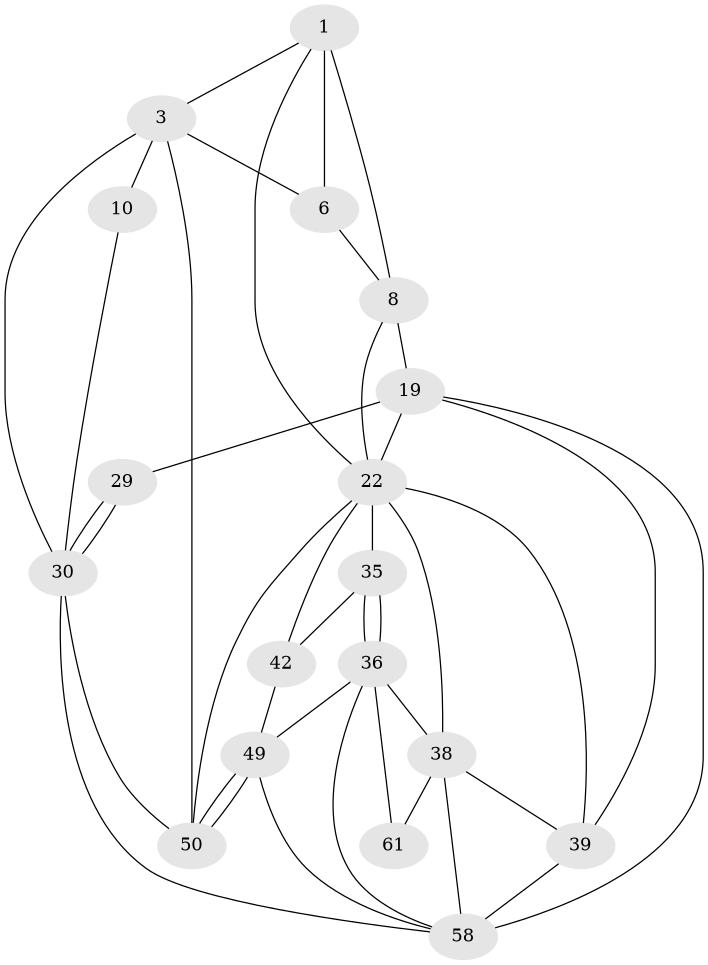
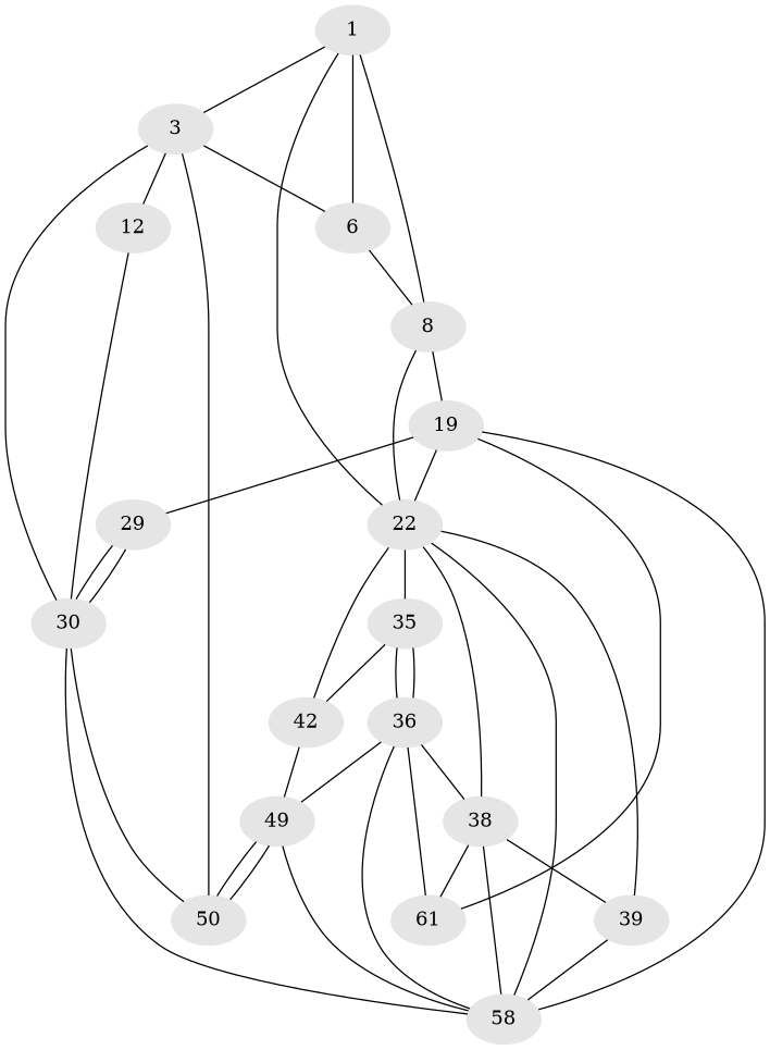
  graph {
    node [color=gray90 style=filled]
    1 [super="+5+2"]
    3 [super="+4+11"]
    6 [super="+15"]
    8 [super="+9+14"]
    22 [super="+23+26"]
-   12 [super="+18+13" label=10]
+   12 [super="+18+13"]
    30 [super="+56+31"]
    50 [super="+57+66"]
    19 [super="+20+21"]
    39 [super="+40"]
    35 [super="+44"]
    38 [super="+41"]
    42 [super="+43+48"]
    58 [super="+61+59"]
    29
    36 [super="+37+46"]
    n17 [label=61]
    49 [super="+55"]
    1 -- 3
    1 -- 6
    1 -- 8 [weight=2]
    1 -- 22
    3 -- 6
    3 -- 12 [weight=2]
    3 -- 30
    3 -- 50
    6 -- 8
    8 -- 22
    8 -- 19 [weight=2]
-   22 -- 50
+   22 -- 58
    22 -- 39
    22 -- 35
    22 -- 38
    22 -- 42
    12 -- 30
    30 -- 50
    30 -- 58
    19 -- 22
-   19 -- 39
+   19 -- n17
    19 -- 58
    19 -- 29 [weight=2]
    39 -- 58
    35 -- 42
    35 -- 36
    35 -- 36
    38 -- 39
    38 -- 58
    38 -- n17
    42 -- 49
    29 -- 30
    29 -- 30
    36 -- 38
    36 -- 58
    36 -- n17 [weight=2]
    36 -- 49
    49 -- 50 [weight=2]
    49 -- 50
    49 -- 58
  }
